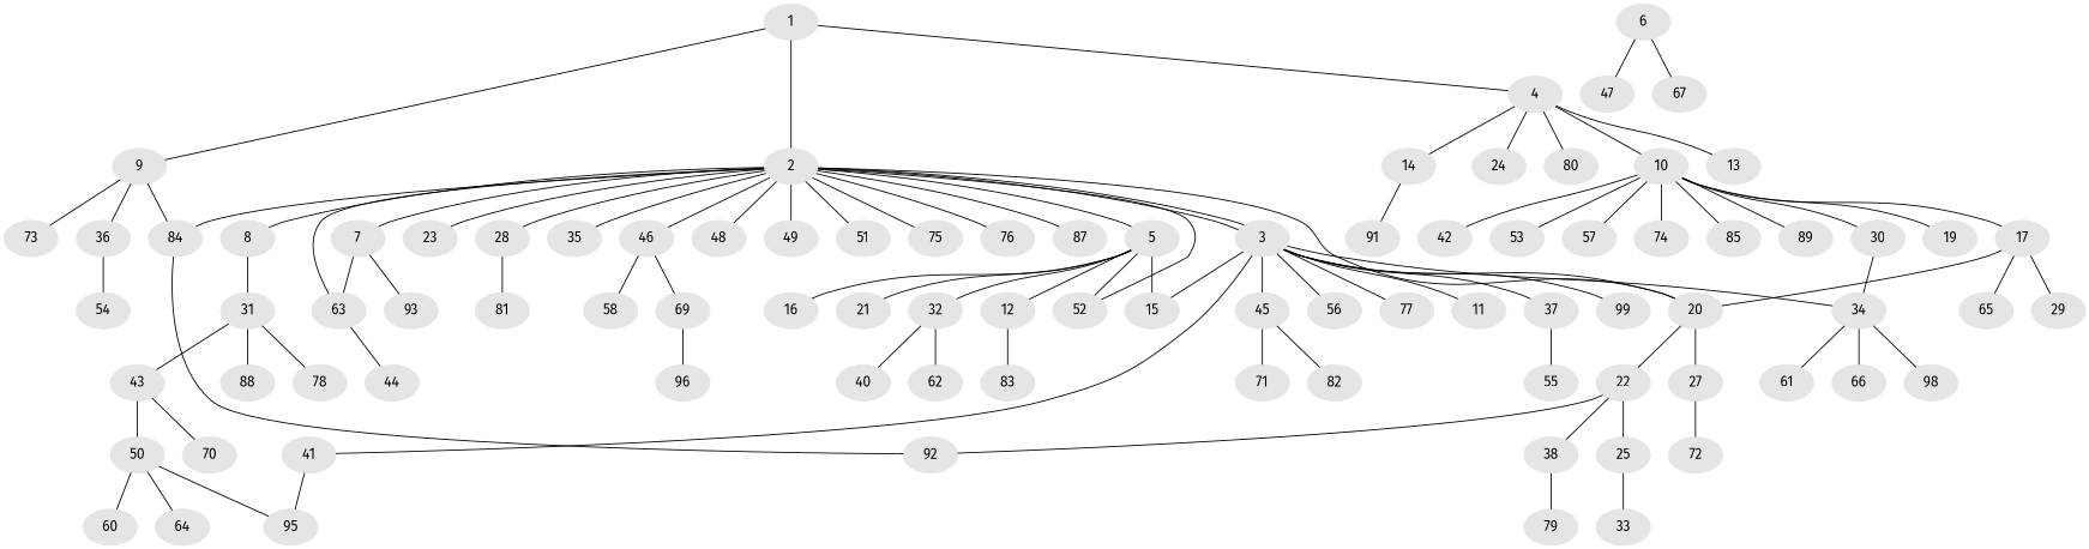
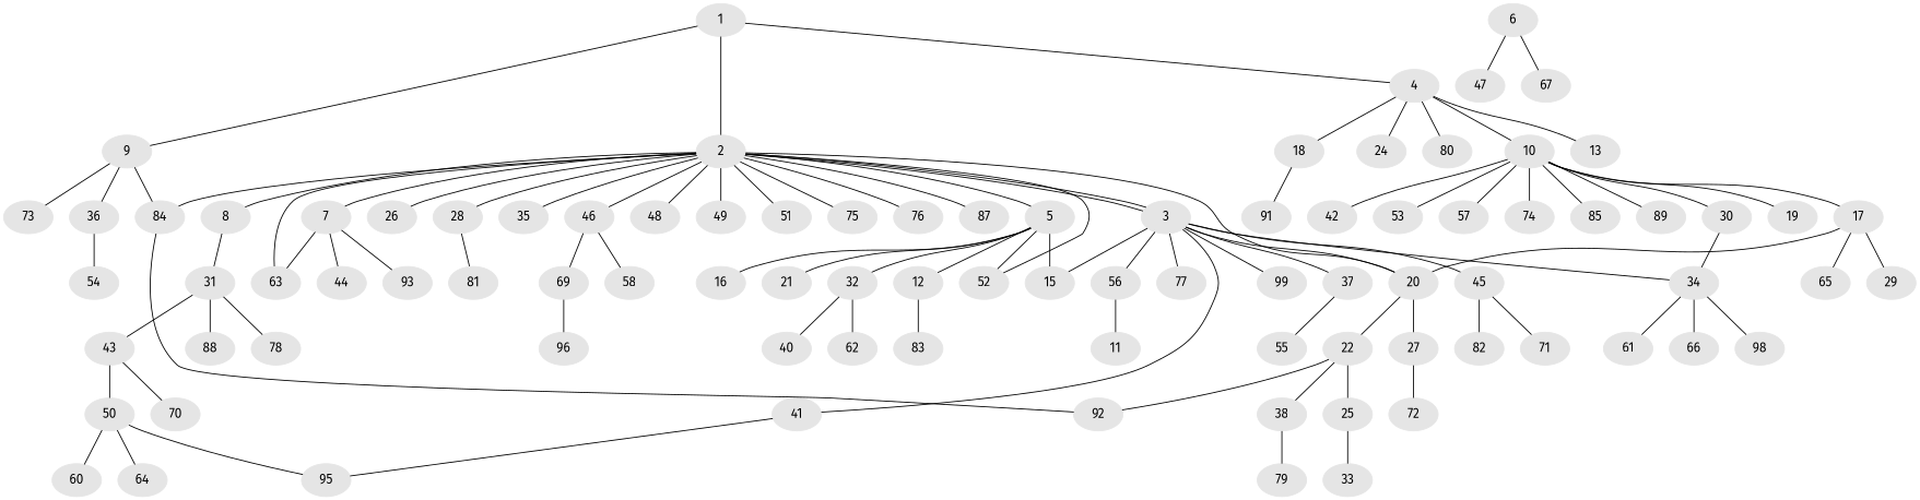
  graph {
    fontname="Fira Sans"
    node [color=gray90 fontname="Fira Sans" style=filled]
    edge [fontname="Fira Sans"]
    1
    2
    4
    9
    3
    5
    7
    8
    20
-   26 [label=23]
+   26
    28
    35
    46
    48
    49
    51
    52
    63
    75
    76
    84
    87
    10
    13
-   18 [label=14]
+   18
    24
    80
    36
    73
    11
    15
    34
    37
    n34 [label=99]
    41
    45
    56
    77
    12
    16
    21
    32
    n43 [label=93]
    44
    31
    22
    27
    81
    58
    69
    92
    61
    66
    n54 [label=98]
    55
    n56 [label=95]
    71
    82
    17
    19
    30
    42
    53
    57
    74
    85
    89
    91
    6
    47
    67
    83
    40
    62
    43
    78
    88
    54
    29
    65
    25
    38
    72
    33
    79
    50
    70
    60
    64
    n90 [label=96]
    1 -- 2
    1 -- 4
    1 -- 9
    2 -- 3
    2 -- 3
    2 -- 5
    2 -- 7
    2 -- 8
    2 -- 20
    2 -- 26
    2 -- 28
    2 -- 35
    2 -- 46
    2 -- 48
    2 -- 49
    2 -- 51
    2 -- 52
    2 -- 63
    2 -- 75
    2 -- 76
    2 -- 84
    2 -- 87
    4 -- 10
    4 -- 13
    4 -- 18
    4 -- 24
    4 -- 80
    9 -- 84
    9 -- 36
    9 -- 73
    3 -- 20
-   3 -- 11
+   56 -- 11
    3 -- 15
    3 -- 34
    3 -- 37
    3 -- n34
    3 -- 41
    3 -- 45
    3 -- 56
    3 -- 77
    5 -- 52
    5 -- 15
    5 -- 12
    5 -- 16
    5 -- 21
    5 -- 32
    7 -- 63
    7 -- n43
-   63 -- 44
+   7 -- 44
    8 -- 31
    20 -- 22
    20 -- 27
    28 -- 81
    46 -- 58
    46 -- 69
    84 -- 92
    10 -- 17
    10 -- 19
    10 -- 30
    10 -- 42
    10 -- 53
    10 -- 57
    10 -- 74
    10 -- 85
    10 -- 89
    18 -- 91
    36 -- 54
    34 -- 61
    34 -- 66
    34 -- n54
    37 -- 55
    41 -- n56
    45 -- 71
    45 -- 82
    12 -- 83
    32 -- 40
    32 -- 62
    31 -- 43
    31 -- 78
    31 -- 88
    22 -- 92
    22 -- 25
    22 -- 38
    27 -- 72
    69 -- n90
    17 -- 20
    17 -- 29
    17 -- 65
    30 -- 34
    6 -- 47
    6 -- 67
    43 -- 50
    43 -- 70
    25 -- 33
    38 -- 79
    50 -- n56
    50 -- 60
    50 -- 64
  }
